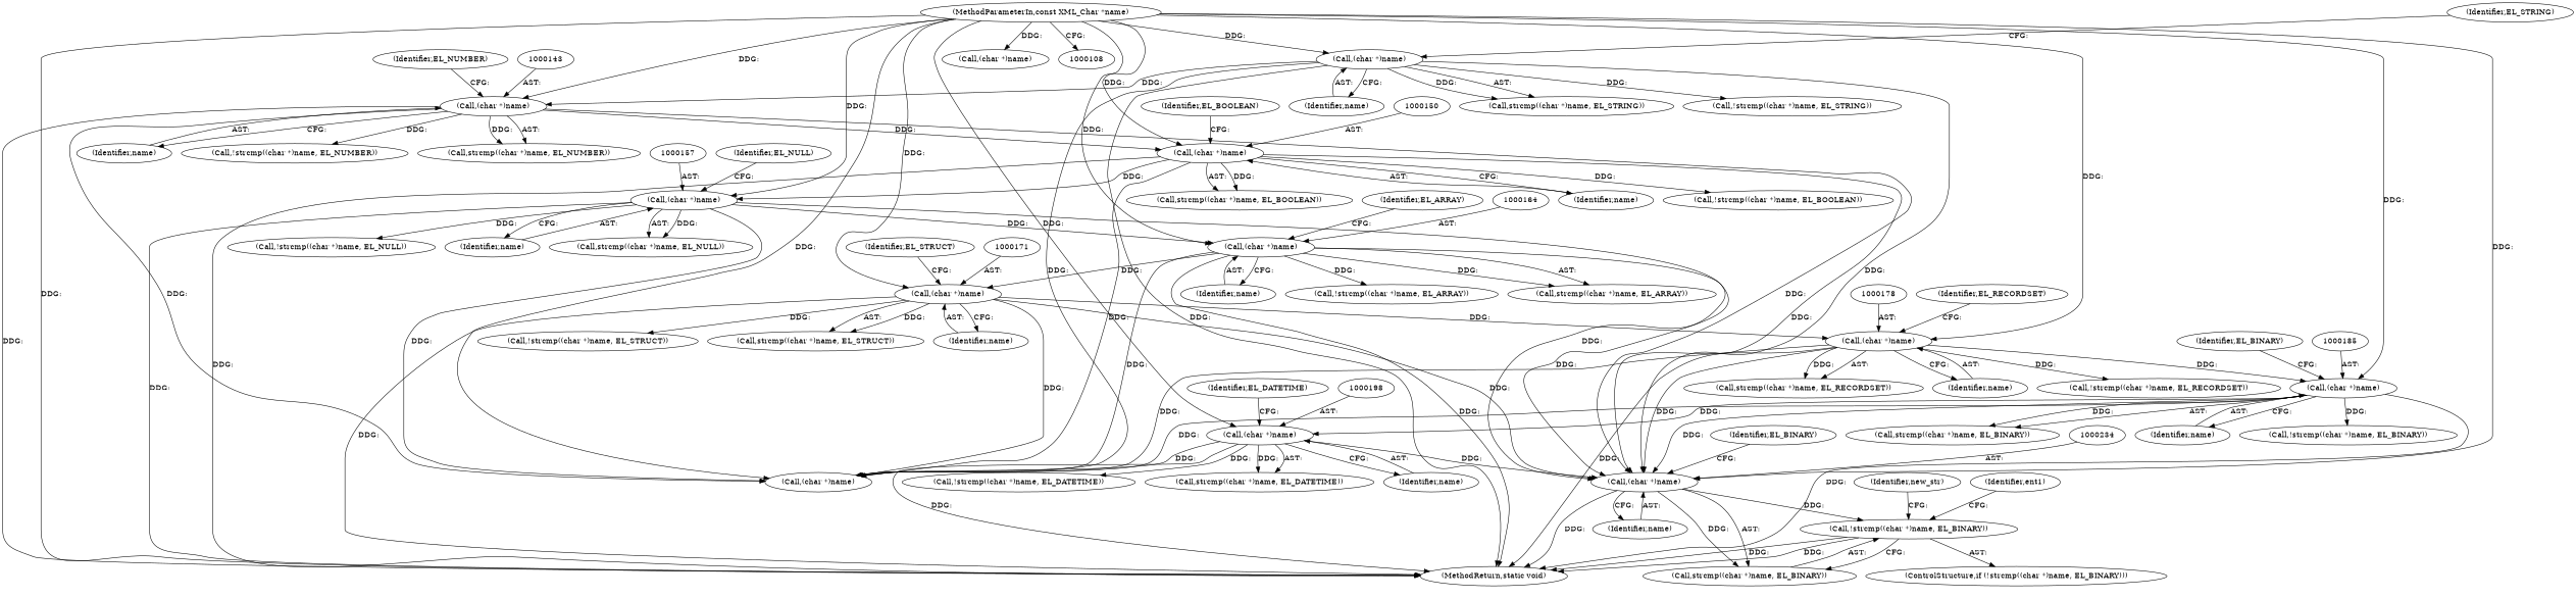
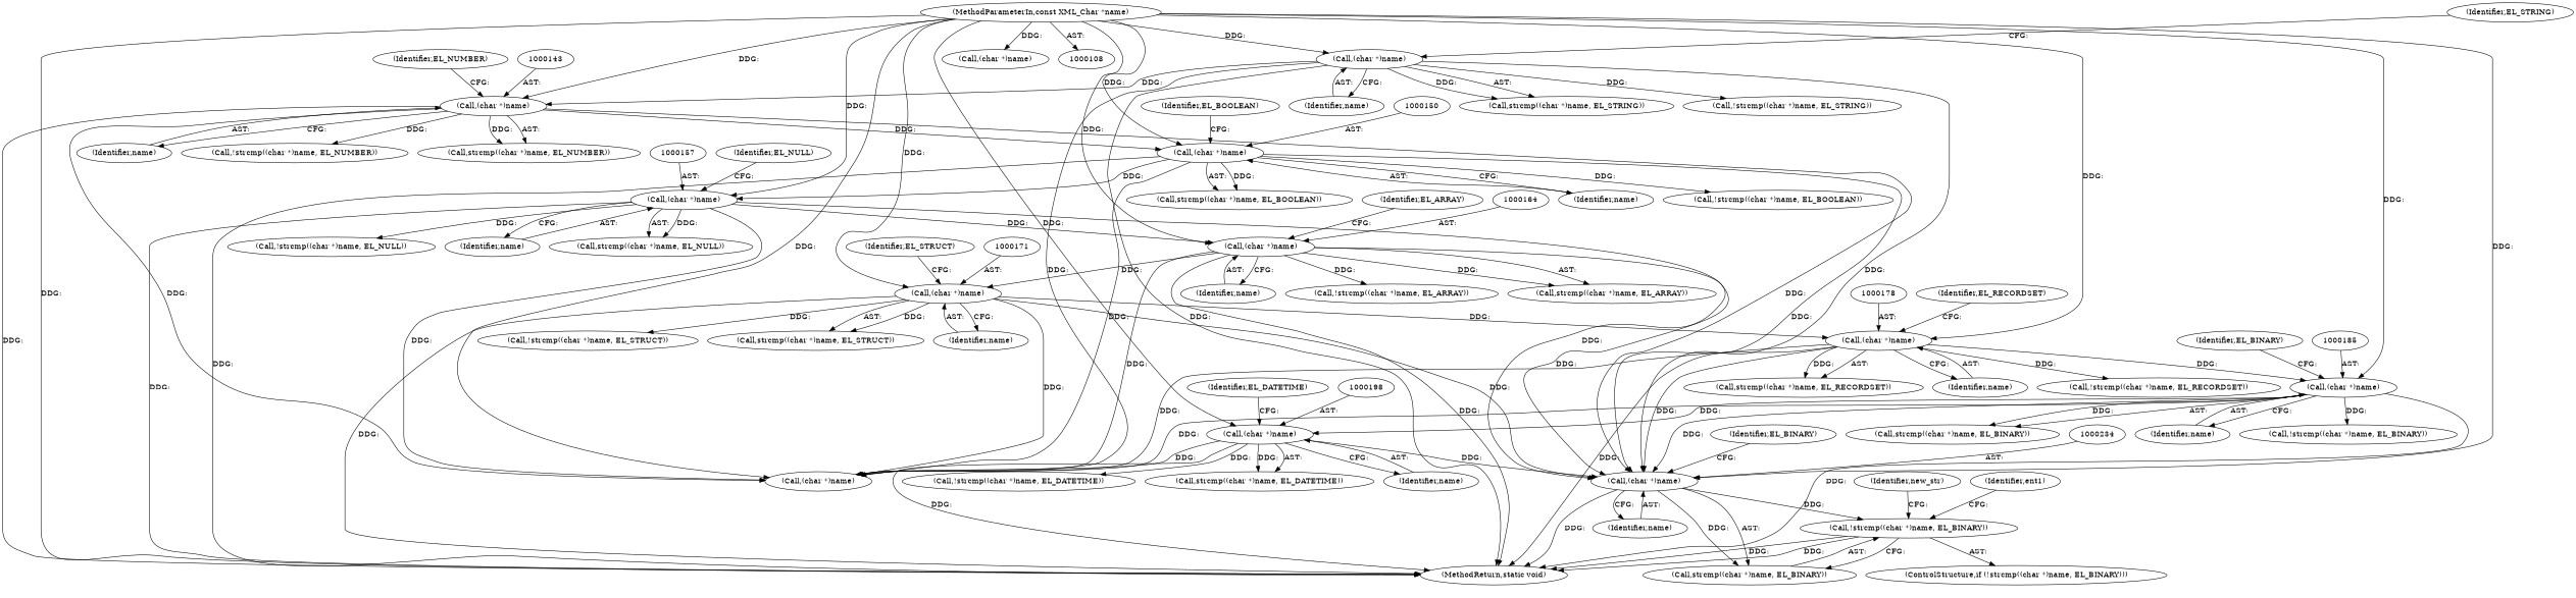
  digraph {
    n1 [label="(Call,!strcmp((char *)name, EL_BINARY))"]
    n2 [label="(Call,strcmp((char *)name, EL_BINARY))"]
    n3 [label="(ControlStructure,if (!strcmp((char *)name, EL_BINARY)))"]
    n4 [label="(MethodReturn,static void)"]
    n5 [label="(Call,(char *)name)"]
    n6 [label="(Identifier,name)"]
    n7 [label="(Call,(char *)name)"]
    n8 [label="(Call,(char *)name)"]
    n9 [label="(Call,strcmp((char *)name, EL_BINARY))"]
    n10 [label="(Identifier,name)"]
    n11 [label="(Call,(char *)name)"]
    n12 [label="(Call,!strcmp((char *)name, EL_BINARY))"]
    n13 [label="(Identifier,name)"]
    n14 [label="(Call,strcmp((char *)name, EL_DATETIME))"]
    n15 [label="(Call,!strcmp((char *)name, EL_DATETIME))"]
    n16 [label="(Call,(char *)name)"]
    n17 [label="(Call,!strcmp((char *)name, EL_RECORDSET))"]
    n18 [label="(Call,strcmp((char *)name, EL_RECORDSET))"]
    n19 [label="(Identifier,name)"]
    n20 [label="(Call,(char *)name)"]
    n21 [label="(Identifier,name)"]
    n22 [label="(Call,!strcmp((char *)name, EL_STRUCT))"]
    n23 [label="(Call,strcmp((char *)name, EL_STRUCT))"]
    n24 [label="(Call,(char *)name)"]
    n25 [label="(Identifier,name)"]
    n26 [label="(Call,!strcmp((char *)name, EL_ARRAY))"]
    n27 [label="(Call,strcmp((char *)name, EL_ARRAY))"]
    n28 [label="(Call,(char *)name)"]
    n29 [label="(Call,strcmp((char *)name, EL_NULL))"]
    n30 [label="(Identifier,name)"]
    n31 [label="(Call,!strcmp((char *)name, EL_NULL))"]
    n32 [label="(Call,(char *)name)"]
    n33 [label="(Call,!strcmp((char *)name, EL_BOOLEAN))"]
    n34 [label="(Call,strcmp((char *)name, EL_BOOLEAN))"]
    n35 [label="(Identifier,name)"]
    n36 [label="(Call,(char *)name)"]
    n37 [label="(Call,!strcmp((char *)name, EL_NUMBER))"]
    n38 [label="(Identifier,name)"]
    n39 [label="(Call,strcmp((char *)name, EL_NUMBER))"]
    n40 [label="(Call,(char *)name)"]
    n41 [label="(Identifier,name)"]
    n42 [label="(Call,strcmp((char *)name, EL_STRING))"]
    n43 [label="(Call,!strcmp((char *)name, EL_STRING))"]
    n44 [label="(MethodParameterIn,const XML_Char *name)"]
    n45 [label="(Call,(char *)name)"]
    1000108
    n47 [label="(Identifier,EL_BINARY)"]
    n48 [label="(Identifier,EL_NUMBER)"]
    n49 [label="(Identifier,new_str)"]
    n50 [label="(Identifier,EL_DATETIME)"]
    n51 [label="(Identifier,EL_BINARY)"]
    n52 [label="(Identifier,ent1)"]
    n53 [label="(Identifier,EL_ARRAY)"]
    n54 [label="(Identifier,EL_BOOLEAN)"]
    n55 [label="(Identifier,EL_RECORDSET)"]
    n56 [label="(Identifier,EL_NULL)"]
    n57 [label="(Identifier,EL_STRING)"]
    n58 [label="(Identifier,EL_STRUCT)"]
    1000234
    1000185
    1000178
    1000171
    1000164
    1000157
    1000150
    1000143
    n67 [label=1000198]
    n1 -> n2 [label="CFG: "]
    n1 -> n3 [label="AST: "]
    n1 -> n4 [label="DDG: "]
    n1 -> n4 [label="DDG: "]
    n2 -> n1 [label="AST: "]
    n5 -> n1 [label="DDG: "]
    n5 -> n2 [label="AST: "]
    n5 -> n2 [label="DDG: "]
    n5 -> n4 [label="DDG: "]
    n5 -> n6 [label="CFG: "]
    n6 -> n5 [label="AST: "]
    n7 -> n4 [label="DDG: "]
    n7 -> n5 [label="DDG: "]
    n7 -> n8 [label="DDG: "]
    n7 -> n9 [label="AST: "]
    n7 -> n9 [label="DDG: "]
    n7 -> n10 [label="CFG: "]
    n7 -> n11 [label="DDG: "]
    n7 -> n12 [label="DDG: "]
    n8 -> n4 [label="DDG: "]
    n8 -> n5 [label="DDG: "]
    n8 -> n11 [label="DDG: "]
    n8 -> n13 [label="CFG: "]
    n8 -> n14 [label="AST: "]
    n8 -> n14 [label="DDG: "]
    n8 -> n15 [label="DDG: "]
    n10 -> n7 [label="AST: "]
    n13 -> n8 [label="AST: "]
    n16 -> n4 [label="DDG: "]
    n16 -> n5 [label="DDG: "]
    n16 -> n7 [label="DDG: "]
    n16 -> n11 [label="DDG: "]
    n16 -> n17 [label="DDG: "]
    n16 -> n18 [label="AST: "]
    n16 -> n18 [label="DDG: "]
    n16 -> n19 [label="CFG: "]
    n19 -> n16 [label="AST: "]
    n20 -> n4 [label="DDG: "]
    n20 -> n5 [label="DDG: "]
    n20 -> n11 [label="DDG: "]
    n20 -> n16 [label="DDG: "]
    n20 -> n21 [label="CFG: "]
    n20 -> n22 [label="DDG: "]
    n20 -> n23 [label="AST: "]
    n20 -> n23 [label="DDG: "]
    n21 -> n20 [label="AST: "]
    n24 -> n4 [label="DDG: "]
    n24 -> n5 [label="DDG: "]
    n24 -> n11 [label="DDG: "]
    n24 -> n20 [label="DDG: "]
    n24 -> n25 [label="CFG: "]
    n24 -> n26 [label="DDG: "]
    n24 -> n27 [label="AST: "]
    n24 -> n27 [label="DDG: "]
    n25 -> n24 [label="AST: "]
    n28 -> n4 [label="DDG: "]
    n28 -> n5 [label="DDG: "]
    n28 -> n11 [label="DDG: "]
    n28 -> n24 [label="DDG: "]
    n28 -> n29 [label="AST: "]
    n28 -> n29 [label="DDG: "]
    n28 -> n30 [label="CFG: "]
    n28 -> n31 [label="DDG: "]
    n30 -> n28 [label="AST: "]
    n32 -> n4 [label="DDG: "]
    n32 -> n5 [label="DDG: "]
    n32 -> n11 [label="DDG: "]
    n32 -> n28 [label="DDG: "]
    n32 -> n33 [label="DDG: "]
    n32 -> n34 [label="AST: "]
    n32 -> n34 [label="DDG: "]
    n32 -> n35 [label="CFG: "]
    n35 -> n32 [label="AST: "]
    n36 -> n4 [label="DDG: "]
    n36 -> n5 [label="DDG: "]
    n36 -> n11 [label="DDG: "]
    n36 -> n32 [label="DDG: "]
    n36 -> n37 [label="DDG: "]
    n36 -> n38 [label="CFG: "]
    n36 -> n39 [label="AST: "]
    n36 -> n39 [label="DDG: "]
    n38 -> n36 [label="AST: "]
    n40 -> n4 [label="DDG: "]
    n40 -> n5 [label="DDG: "]
    n40 -> n11 [label="DDG: "]
    n40 -> n36 [label="DDG: "]
    n40 -> n41 [label="CFG: "]
    n40 -> n42 [label="AST: "]
    n40 -> n42 [label="DDG: "]
    n40 -> n43 [label="DDG: "]
    n41 -> n40 [label="AST: "]
    n44 -> n4 [label="DDG: "]
    n44 -> n5 [label="DDG: "]
    n44 -> n7 [label="DDG: "]
    n44 -> n8 [label="DDG: "]
    n44 -> n11 [label="DDG: "]
    n44 -> n16 [label="DDG: "]
    n44 -> n20 [label="DDG: "]
    n44 -> n24 [label="DDG: "]
    n44 -> n28 [label="DDG: "]
    n44 -> n32 [label="DDG: "]
    n44 -> n36 [label="DDG: "]
    n44 -> n40 [label="DDG: "]
    n44 -> n45 [label="DDG: "]
-   n44 -> 1000108 [label="CFG: "]
+   n44 -> 1000108 [label="AST: "]
    n47 -> n7 [label="CFG: "]
    n48 -> n36 [label="CFG: "]
    n49 -> n1 [label="CFG: "]
    n50 -> n8 [label="CFG: "]
    n51 -> n5 [label="CFG: "]
    n52 -> n1 [label="CFG: "]
    n53 -> n24 [label="CFG: "]
    n54 -> n32 [label="CFG: "]
    n55 -> n16 [label="CFG: "]
    n56 -> n28 [label="CFG: "]
    n57 -> n40 [label="CFG: "]
    n58 -> n20 [label="CFG: "]
    1000234 -> n5 [label="AST: "]
    1000185 -> n7 [label="AST: "]
    1000178 -> n16 [label="AST: "]
    1000171 -> n20 [label="AST: "]
    1000164 -> n24 [label="AST: "]
    1000157 -> n28 [label="AST: "]
    1000150 -> n32 [label="AST: "]
    1000143 -> n36 [label="AST: "]
    n67 -> n8 [label="AST: "]
  }
